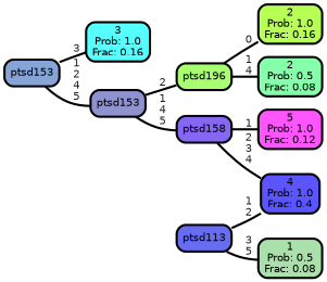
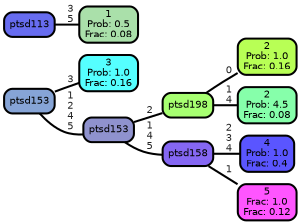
  graph {
    rankdir=LR
    ranksep="0 equally"
    splines=straight
    node [color=black fontcolor=black fontname=helvetica penwidth=3 shape=box style="filled, rounded"]
    edge [color=black fontcolor=grey14 fontname=helvetica fontweight=bold penwidth=3]
    n1 [fillcolor="#55ffff" label="3\nProb: 1.0\nFrac: 0.16"]
    n2 [fillcolor="#86a4d6" label=ptsd153]
    n3 [fillcolor="#8f92ce" label=ptsd153]
-   n4 [fillcolor="#a7ff71" label=ptsd196]
+   n4 [fillcolor="#a7ff71" label=ptsd198]
    n5 [fillcolor="#8567f3" label=ptsd158]
    n6 [fillcolor="#b8ff55" label="2\nProb: 1.0\nFrac: 0.16"]
-   n7 [fillcolor="#86ffaa" label="2\nProb: 0.5\nFrac: 0.08"]
+   n7 [fillcolor="#86ffaa" label="2\nProb: 4.5\nFrac: 0.08"]
    n8 [fillcolor="#5a55ff" label="4\nProb: 1.0\nFrac: 0.4"]
-   n9 [fillcolor="#ff55ff" label="5\nProb: 1.0\nFrac: 0.12"]
+   n9 [fillcolor="#ff55ff" label="5\nFrac: 1.0\nFrac: 0.12"]
    n10 [fillcolor="#676cf0" label=ptsd113]
    n11 [fillcolor="#aae0aa" label="1\nProb: 0.5\nFrac: 0.08"]
    subgraph sub_1 {
      rank=same
    }
    n2 -- n1 [label=" 3"]
    n2 -- n3 [label=" 1\n 2\n 4\n 5"]
    n3 -- n4 [label=" 2"]
    n3 -- n5 [label=" 1\n 4\n 5"]
    n4 -- n6 [label=" 0"]
    n4 -- n7 [label=" 1\n 4"]
    n5 -- n8 [label=" 2\n 3\n 4"]
    n5 -- n9 [label=" 1"]
-   n10 -- n8 [label=" 1\n 2"]
    n10 -- n11 [label=" 3\n 5"]
  }
